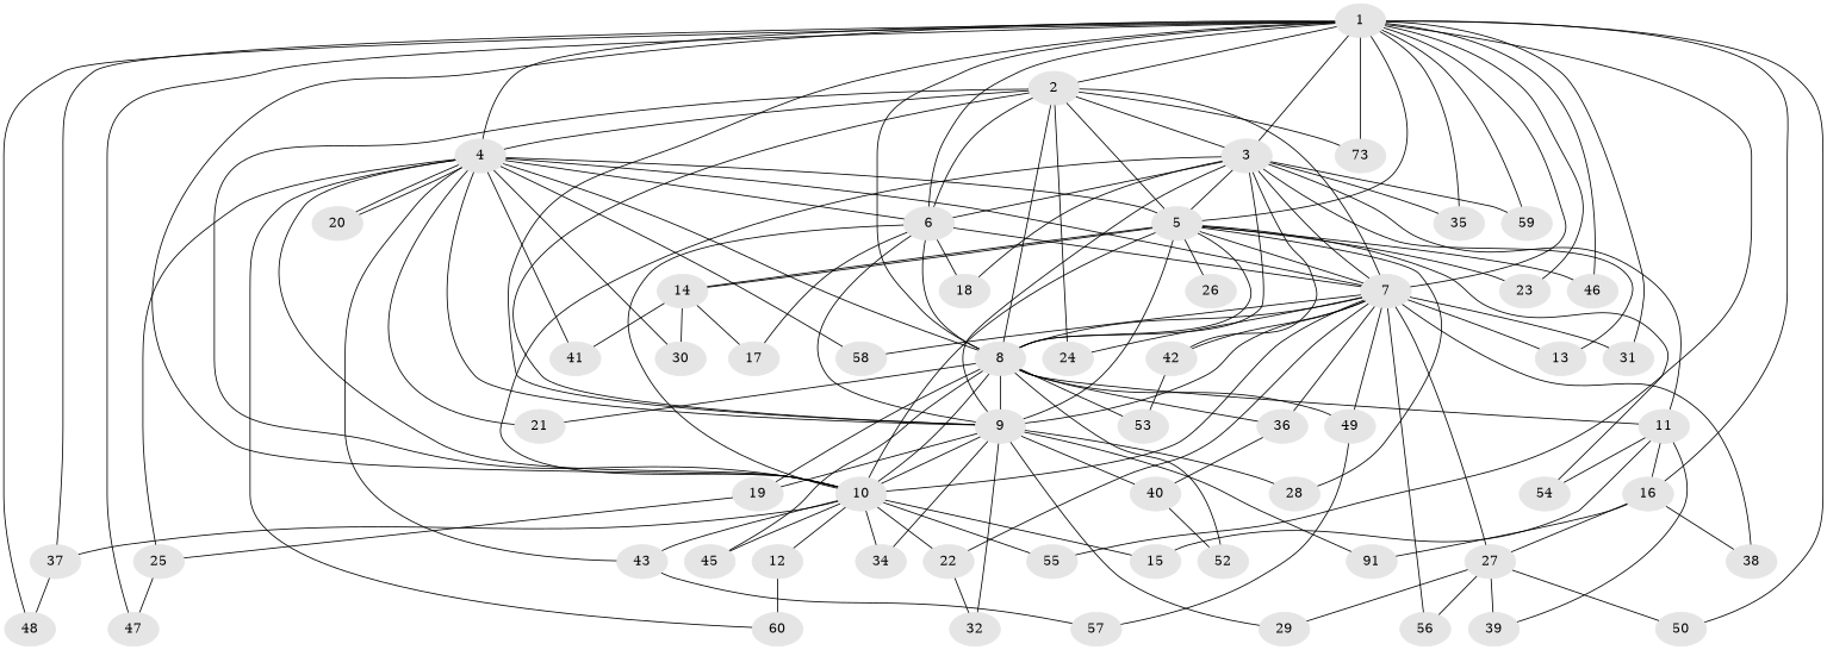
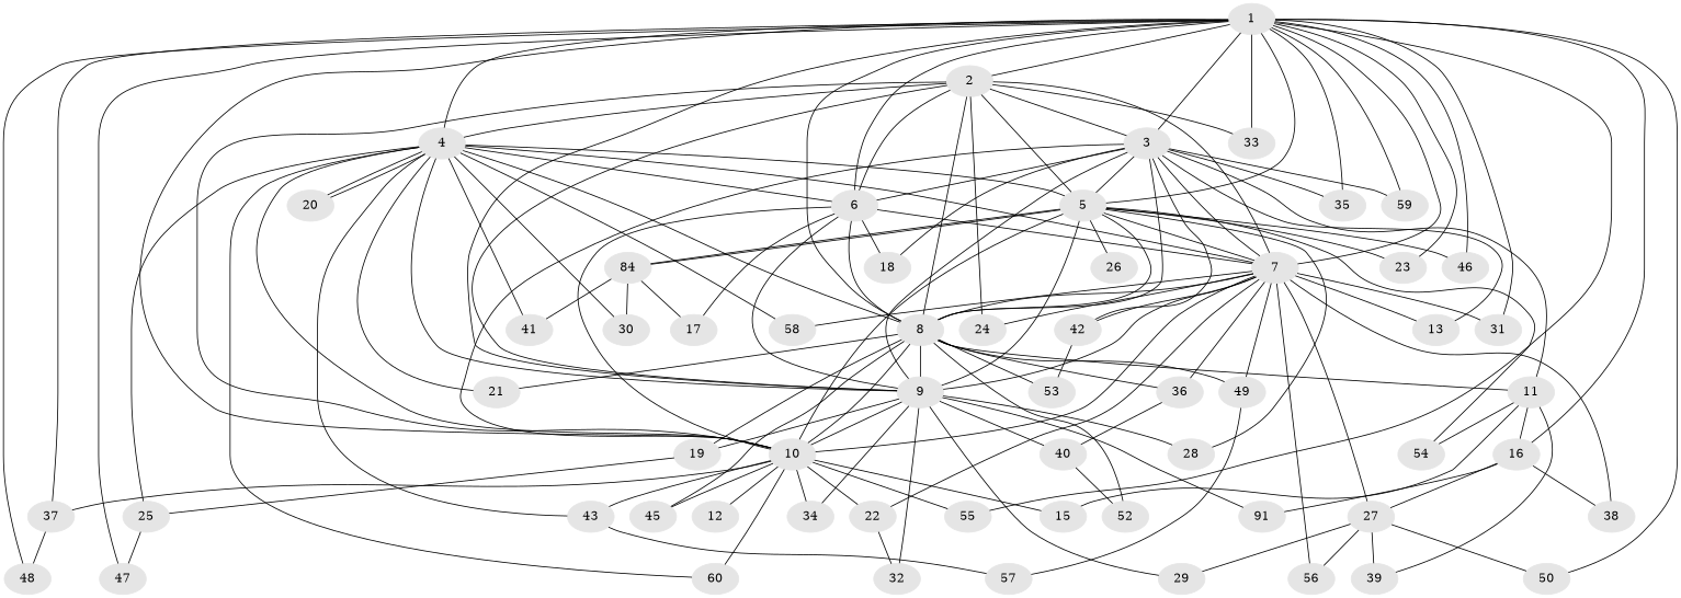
  graph {
    node [color=gray90 style=filled]
    1
    2
    3
    4
    5
    6
    7
    8
    9
    10
    16
    23
    31
-   33 [label=73]
+   33
    35
    37
    46
    47
    48
    50
    55
    59
    24
    11
    13
    18
    42
    20
    21
    25
    30
    41
    43
    58
    60
-   14
+   14 [label=84]
    26
    28
    54
    17
    22
    27
    36
    38
    49
    56
    19
    45
    52
    53
    29
    32
    34
    40
    n55 [label=91]
    12
    15
    39
    57
    1 -- 2
    1 -- 3
    1 -- 4
    1 -- 5
    1 -- 6
    1 -- 7
    1 -- 8
    1 -- 9
    1 -- 10
    1 -- 16
    1 -- 23
    1 -- 31
    1 -- 33
    1 -- 35
    1 -- 37
    1 -- 46
    1 -- 47
    1 -- 48
    1 -- 50
    1 -- 55
    1 -- 59
    2 -- 3
    2 -- 4
    2 -- 5
    2 -- 6
    2 -- 7
    2 -- 8
    2 -- 9
    2 -- 10
    2 -- 33
    2 -- 24
    3 -- 5
    3 -- 6
    3 -- 7
    3 -- 8
    3 -- 9
    3 -- 10
    3 -- 35
    3 -- 59
    3 -- 11
    3 -- 13
    3 -- 18
    3 -- 42
    4 -- 5
    4 -- 6
    4 -- 7
    4 -- 8
    4 -- 9
    4 -- 10
    4 -- 20
    4 -- 20
    4 -- 21
    4 -- 25
    4 -- 30
    4 -- 41
    4 -- 43
    4 -- 58
    4 -- 60
    5 -- 7
    5 -- 8
    5 -- 9
    5 -- 10
    5 -- 23
    5 -- 46
    5 -- 14
    5 -- 14
    5 -- 26
    5 -- 28
    5 -- 54
    6 -- 7
    6 -- 8
    6 -- 9
    6 -- 10
    6 -- 18
    6 -- 17
    7 -- 8
    7 -- 9
    7 -- 10
    7 -- 31
    7 -- 24
    7 -- 13
    7 -- 42
    7 -- 58
    7 -- 22
    7 -- 27
    7 -- 36
    7 -- 38
    7 -- 49
    7 -- 56
    8 -- 9
    8 -- 10
    8 -- 11
    8 -- 21
    8 -- 36
    8 -- 49
    8 -- 19
    8 -- 45
    8 -- 52
    8 -- 53
    9 -- 10
    9 -- 28
    9 -- 19
    9 -- 29
    9 -- 32
    9 -- 34
    9 -- 40
    9 -- n55
    10 -- 37
    10 -- 55
    10 -- 43
-   12 -- 60
+   10 -- 60
    10 -- 22
    10 -- 45
    10 -- 34
    10 -- 12
    10 -- 15
    16 -- 27
    16 -- 38
    16 -- n55
    37 -- 48
    11 -- 16
    11 -- 54
    11 -- 15
    11 -- 39
    42 -- 53
    25 -- 47
    43 -- 57
    14 -- 30
    14 -- 41
    14 -- 17
    22 -- 32
    27 -- 50
    27 -- 56
    27 -- 29
    27 -- 39
    36 -- 40
    49 -- 57
    19 -- 25
    40 -- 52
  }
